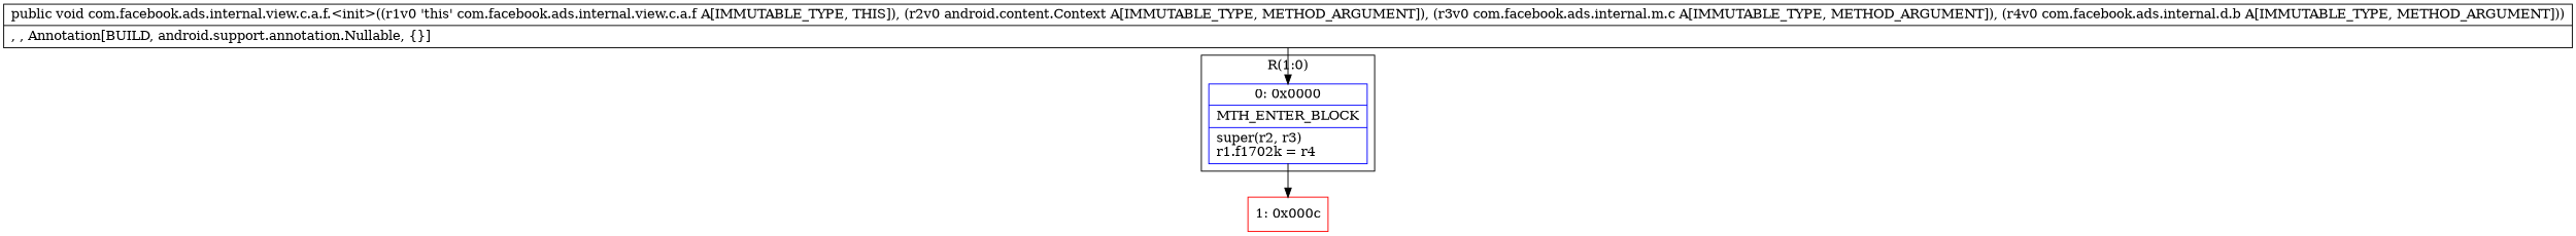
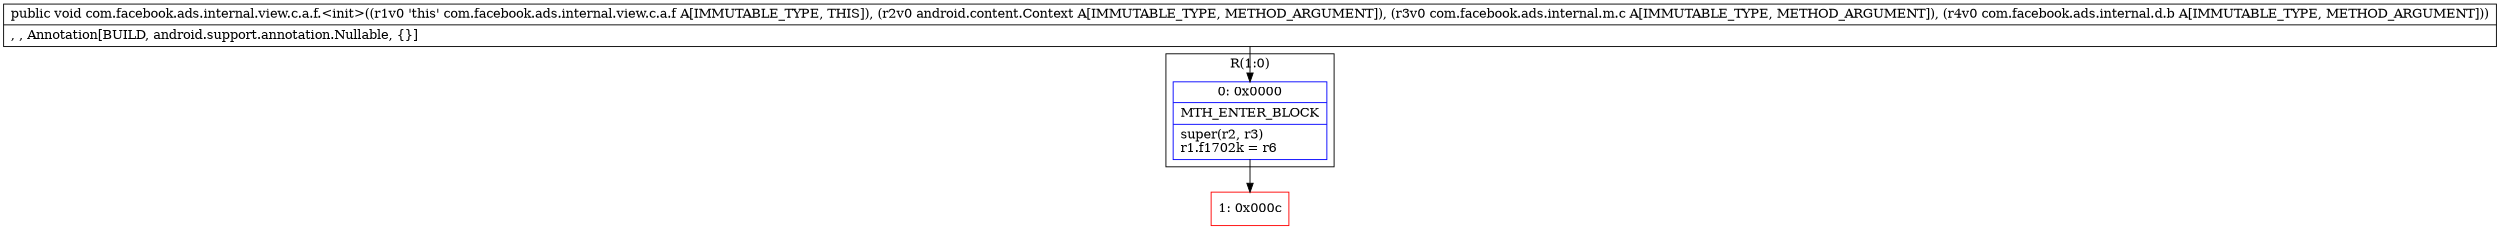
  digraph {
    node [shape=record]
-   n1 [color=blue label="{0\:\ 0x0000|MTH_ENTER_BLOCK\l|super(r2, r3)\lr1.f1702k = r4\l}"]
+   n1 [color=blue label="{0\:\ 0x0000|MTH_ENTER_BLOCK\l|super(r2, r3)\lr1.f1702k = r6\l}"]
    n2 [color=red label="{1\:\ 0x000c}"]
    n3 [label="{public void com.facebook.ads.internal.view.c.a.f.\<init\>((r1v0 'this' com.facebook.ads.internal.view.c.a.f A[IMMUTABLE_TYPE, THIS]), (r2v0 android.content.Context A[IMMUTABLE_TYPE, METHOD_ARGUMENT]), (r3v0 com.facebook.ads.internal.m.c A[IMMUTABLE_TYPE, METHOD_ARGUMENT]), (r4v0 com.facebook.ads.internal.d.b A[IMMUTABLE_TYPE, METHOD_ARGUMENT]))  | , , Annotation[BUILD, android.support.annotation.Nullable, \{\}]\l}"]
    subgraph cluster_1 {
      label="R(1:0)"
      n1
    }
    n1 -> n2
    n3 -> n1
  }
